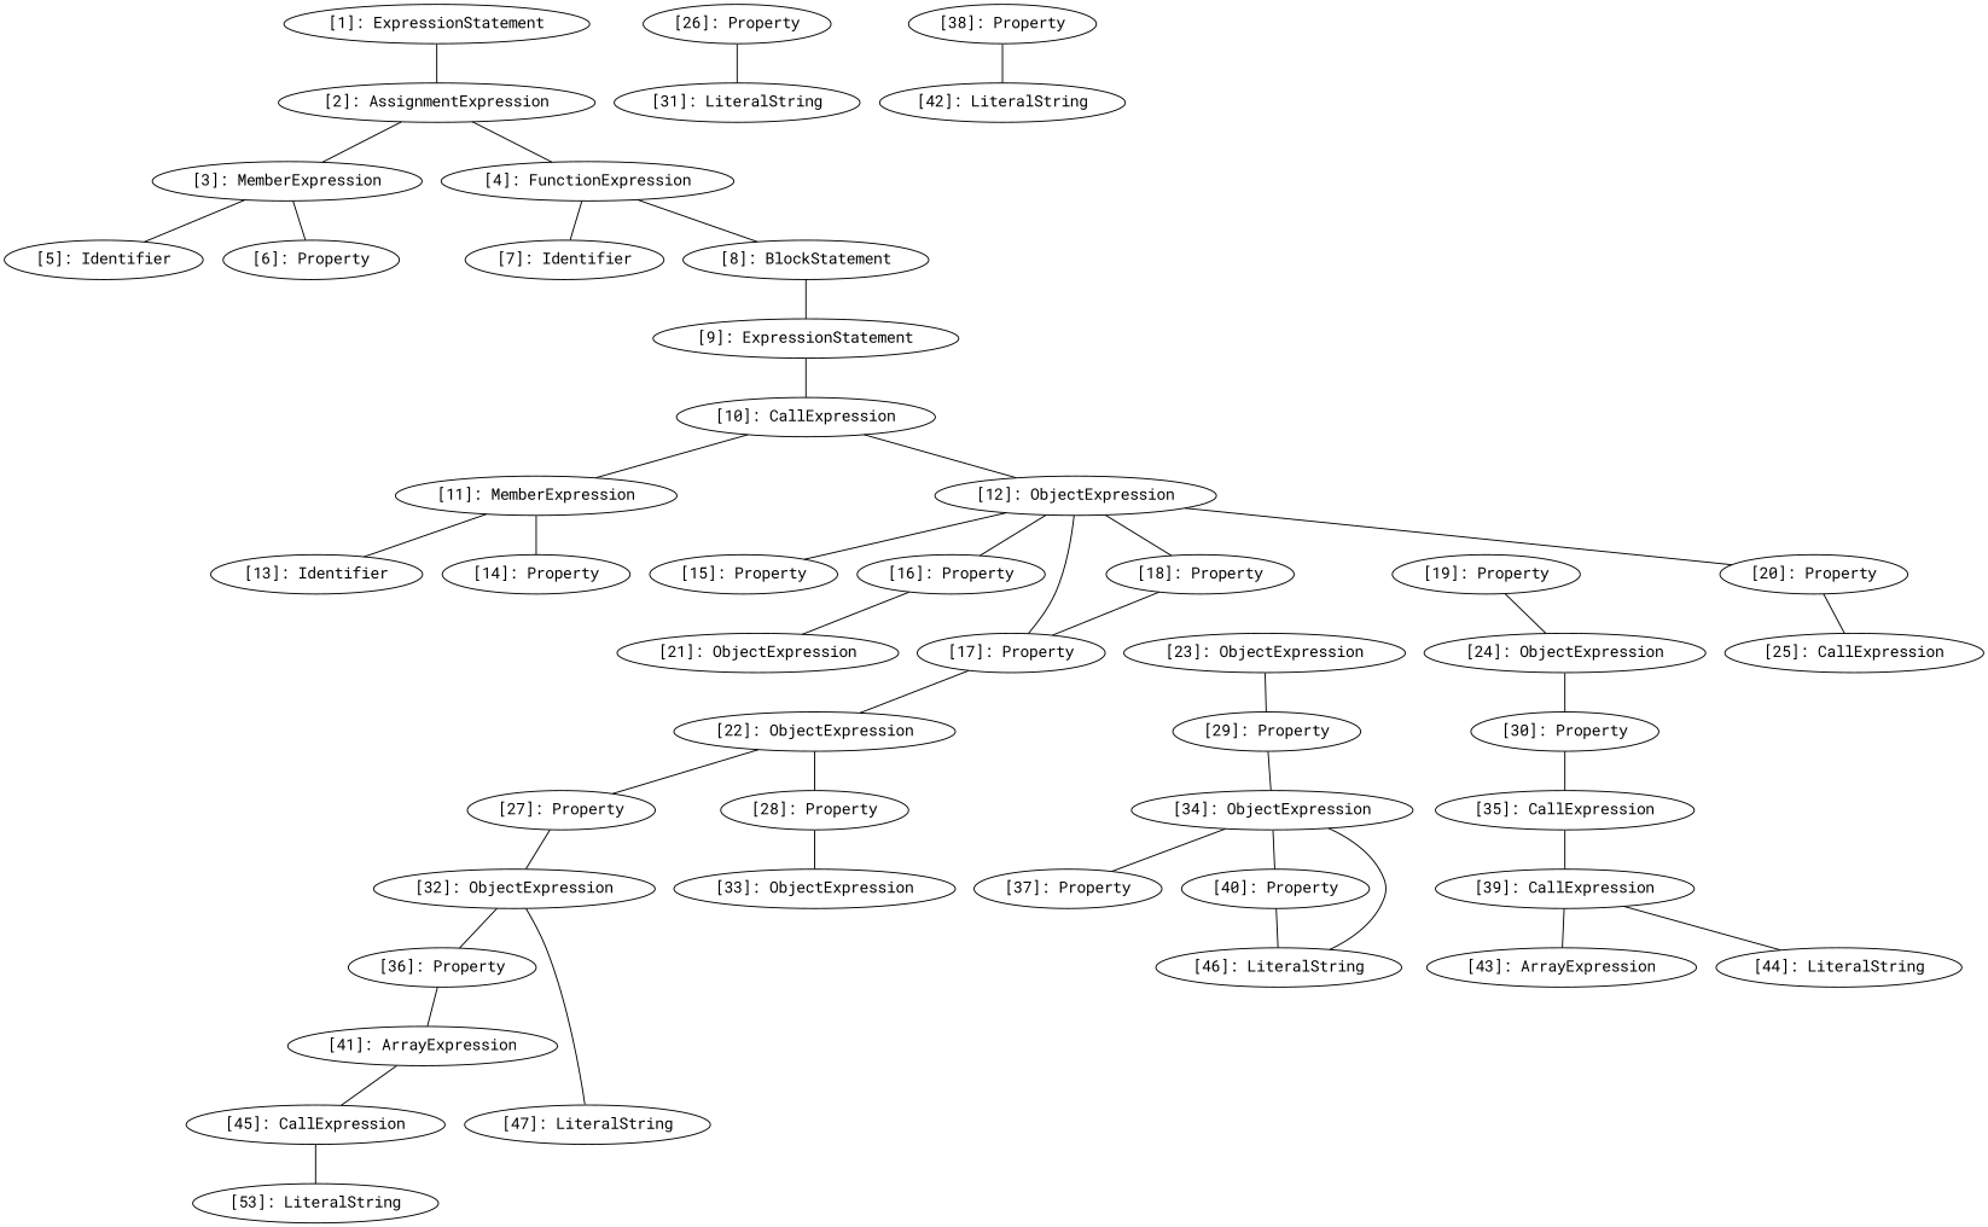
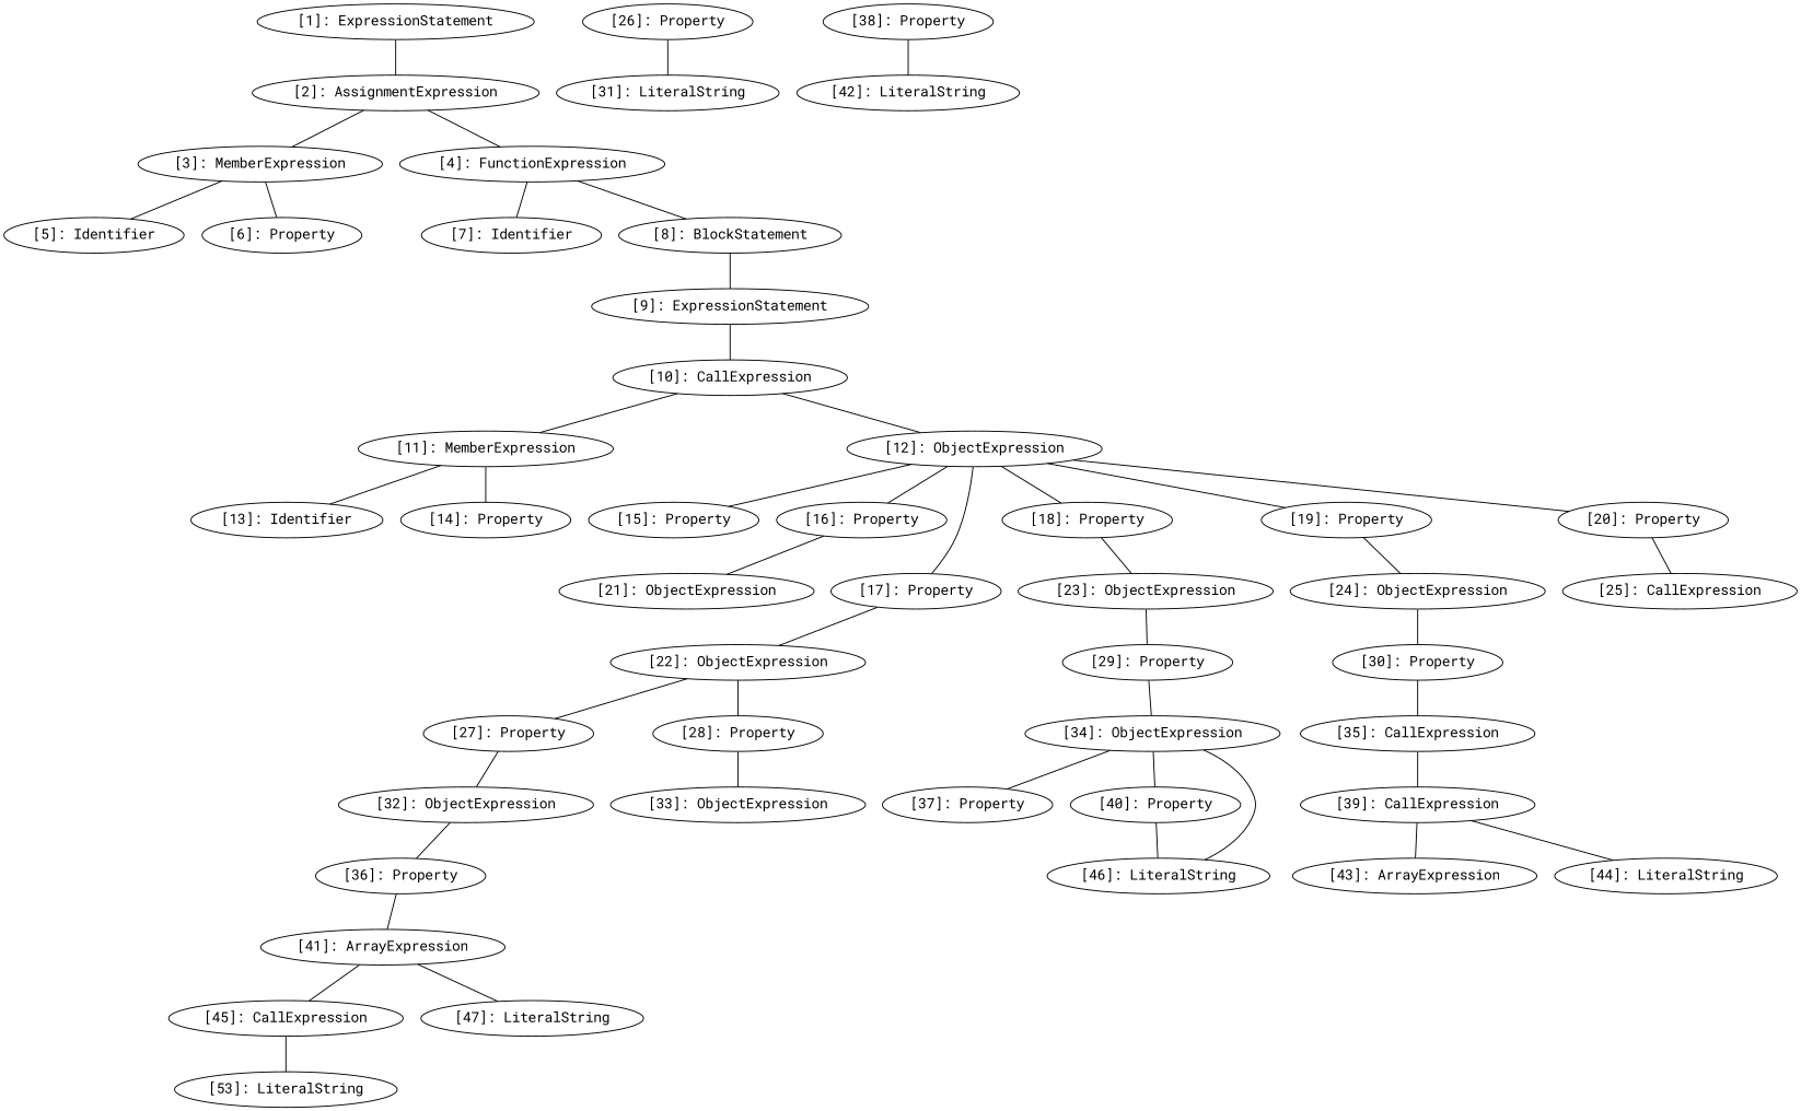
  graph {
    fontname="Roboto Mono"
    node [fontname="Roboto Mono"]
    edge [fontname="Roboto Mono"]
    n1 [label="[1]: ExpressionStatement"]
    n2 [label="[2]: AssignmentExpression"]
    n3 [label="[3]: MemberExpression"]
    n4 [label="[4]: FunctionExpression"]
    n5 [label="[5]: Identifier"]
    n6 [label="[6]: Property"]
    n7 [label="[7]: Identifier"]
    n8 [label="[8]: BlockStatement"]
    n9 [label="[9]: ExpressionStatement"]
    n10 [label="[10]: CallExpression"]
    n11 [label="[11]: MemberExpression"]
    n12 [label="[12]: ObjectExpression"]
    n13 [label="[13]: Identifier"]
    n14 [label="[14]: Property"]
    n15 [label="[15]: Property"]
    n16 [label="[16]: Property"]
    n17 [label="[17]: Property"]
    n18 [label="[18]: Property"]
    n19 [label="[19]: Property"]
    n20 [label="[20]: Property"]
    n21 [label="[21]: ObjectExpression"]
    n22 [label="[22]: ObjectExpression"]
    n23 [label="[23]: ObjectExpression"]
    n24 [label="[24]: ObjectExpression"]
    n25 [label="[25]: CallExpression"]
    n26 [label="[27]: Property"]
    n27 [label="[28]: Property"]
    n28 [label="[29]: Property"]
    n29 [label="[30]: Property"]
    n30 [label="[26]: Property"]
    n31 [label="[31]: LiteralString"]
    n32 [label="[32]: ObjectExpression"]
    n33 [label="[33]: ObjectExpression"]
    n34 [label="[34]: ObjectExpression"]
    n35 [label="[35]: CallExpression"]
    n36 [label="[36]: Property"]
    n37 [label="[37]: Property"]
    n38 [label="[40]: Property"]
    n39 [label="[46]: LiteralString"]
    n40 [label="[39]: CallExpression"]
    n41 [label="[41]: ArrayExpression"]
    n42 [label="[38]: Property"]
    n43 [label="[42]: LiteralString"]
    n44 [label="[43]: ArrayExpression"]
    n45 [label="[44]: LiteralString"]
    n46 [label="[45]: CallExpression"]
    n47 [label="[47]: LiteralString"]
    n48 [label="[53]: LiteralString"]
    n1 -- n2
    n2 -- n3
    n2 -- n4
    n3 -- n5
    n3 -- n6
    n4 -- n7
    n4 -- n8
    n8 -- n9
    n9 -- n10
    n10 -- n11
    n10 -- n12
    n11 -- n13
    n11 -- n14
    n12 -- n15
    n12 -- n16
    n12 -- n17
    n12 -- n18
+   n12 -- n19
    n12 -- n20
    n16 -- n21
    n17 -- n22
-   n18 -- n17
+   n18 -- n23
    n19 -- n24
    n20 -- n25
    n22 -- n26
    n22 -- n27
    n23 -- n28
    n24 -- n29
    n26 -- n32
    n27 -- n33
    n28 -- n34
    n29 -- n35
    n30 -- n31
    n32 -- n36
    n34 -- n37
    n34 -- n38
    n34 -- n39
    n35 -- n40
    n36 -- n41
    n38 -- n39
    n40 -- n44
    n40 -- n45
    n41 -- n46
-   n32 -- n47
+   n41 -- n47
    n42 -- n43
    n46 -- n48
  }
